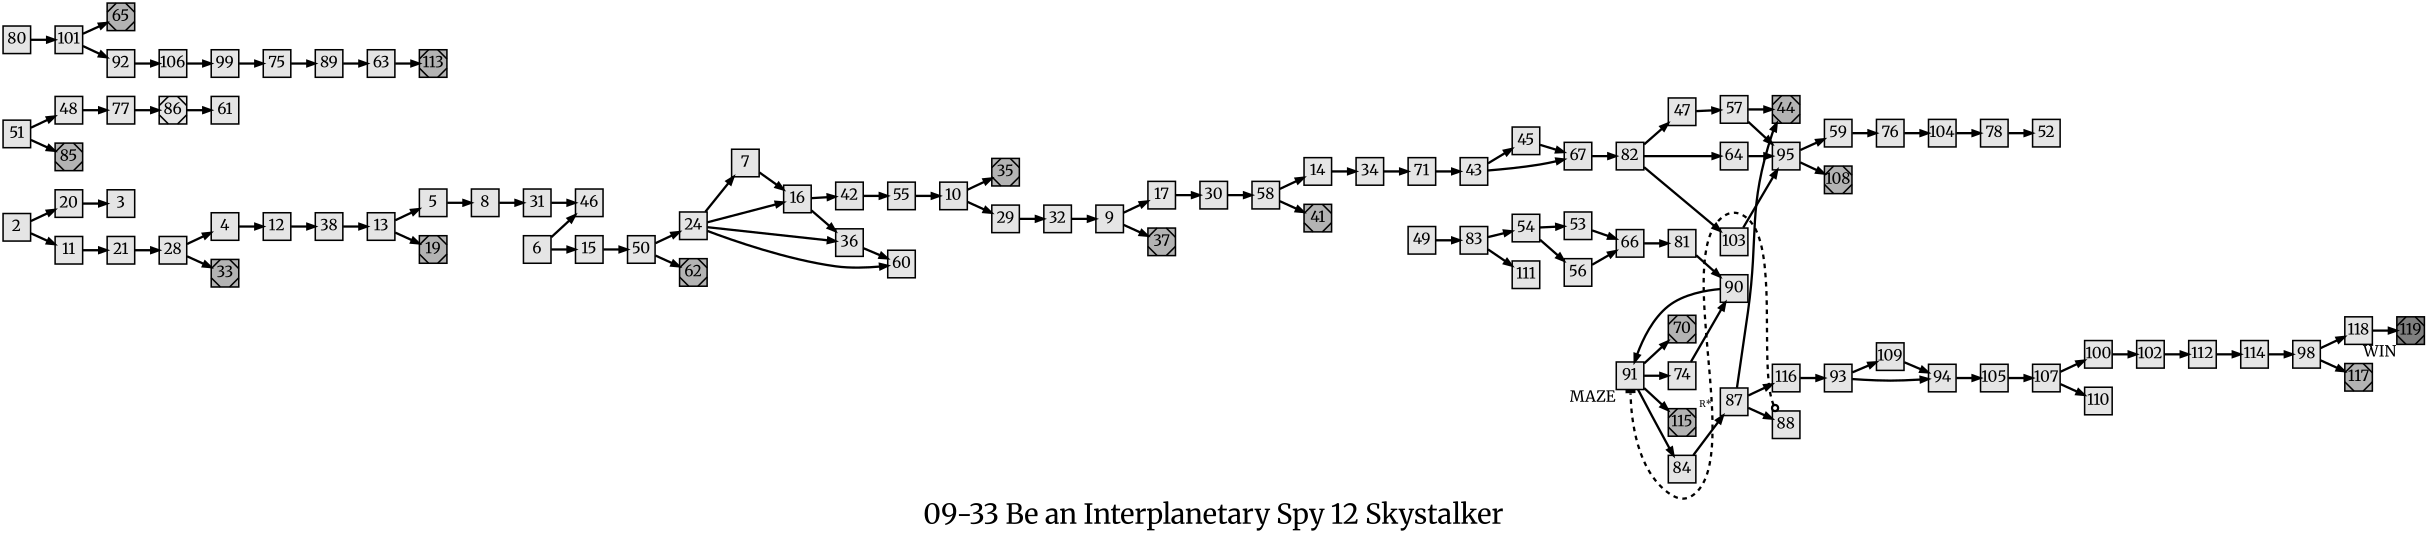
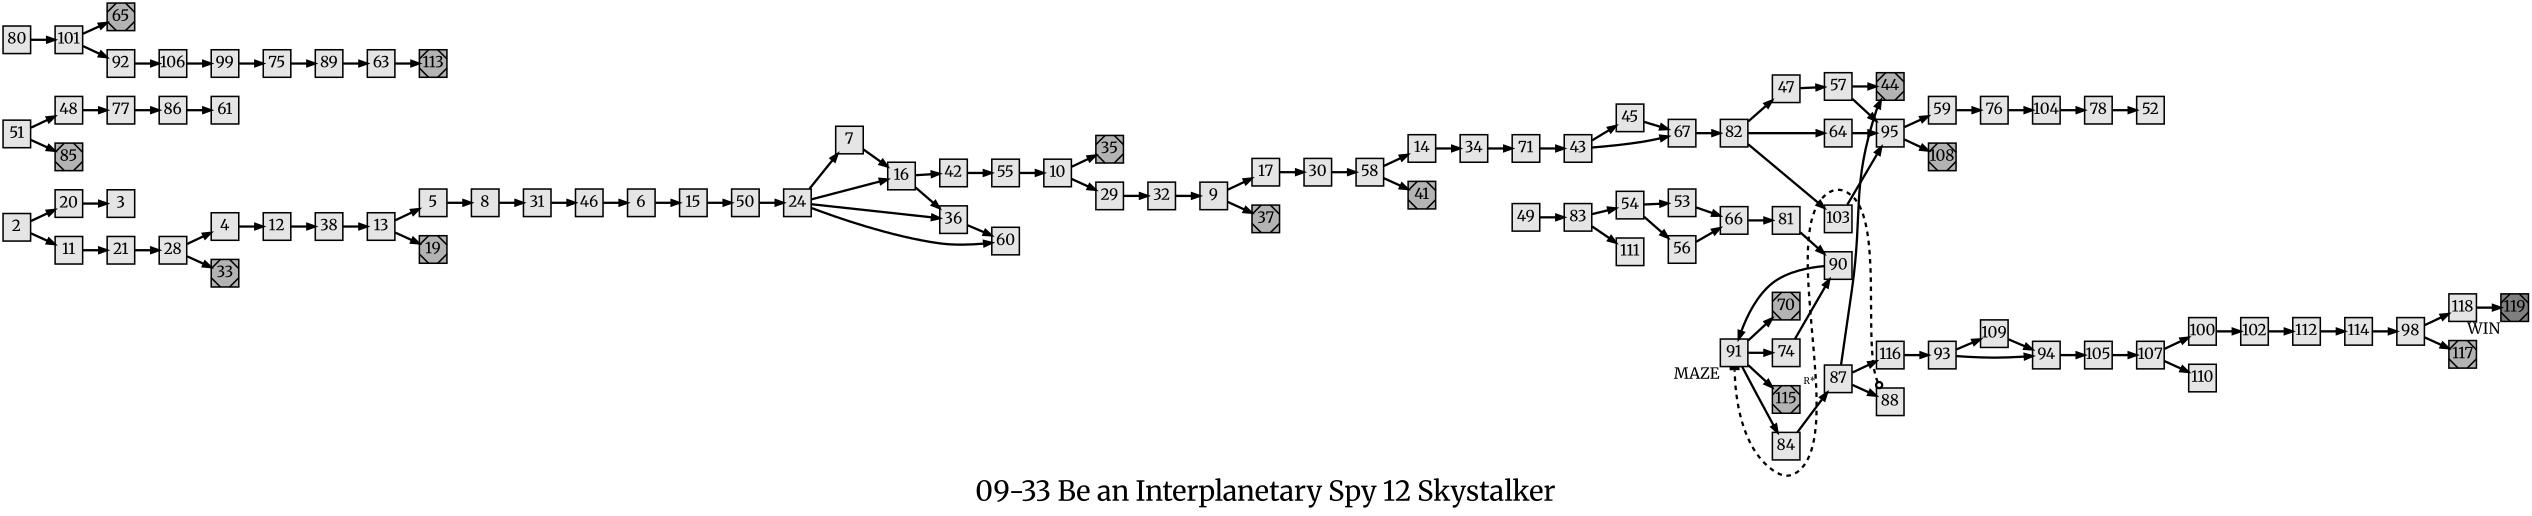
  digraph {
    fontname=Merriweather
    fontsize=36
    label="09-33 Be an Interplanetary Spy 12 Skystalker"
    nodesep=0.35
    ordering=out
    rankdir=LR
    ranksep=0.45
    node [fillcolor=grey90 fixedsize=true fontname=Merriweather fontsize=20 labelfloat=true margin="0,0" penwidth=2 regular=true shape=rect style=filled]
    edge [fontname=Merriweather fontsize=12 labelfloat=true penwidth=3]
    2
    20
    11
    3
    21
    28
    4
    12
    38
    13
    5
    8
    31
    46
    6
    15
    50
    24
-   62 [fillcolor=grey70 shape=Msquare]
    7
    16
    42
    36
    55
    60
    9
    17
    37 [fillcolor=grey70 shape=Msquare]
    30
    58
    35 [fillcolor=grey70 shape=Msquare]
    10
    29
    32
    33 [fillcolor=grey70 shape=Msquare]
    19 [fillcolor=grey70 shape=Msquare]
    14
    34
    71
    43
    41 [fillcolor=grey70 shape=Msquare]
    45
    67
    82
    47
    64
    103
    44 [fillcolor=grey70 shape=Msquare]
    57
    95
    59
    108 [fillcolor=grey70 shape=Msquare]
    48
    77
-   86 [shape=Msquare]
+   86
    61
    49
    83
    54
    111
    53
    56
    51
    85 [fillcolor=grey70 shape=Msquare]
    66
    81
    90
    76
    104
    78
    113 [fillcolor=grey70 shape=Msquare]
    63
    65 [fillcolor=grey70 shape=Msquare]
    91 [xlabel=MAZE]
    70 [fillcolor=grey70 shape=Msquare]
    74
    115 [fillcolor=grey70 shape=Msquare]
    84
    75
    89
    52
    80
    101
    92
    106
    87
    116
    88
    93
    109
    94
    99
    105
    107
    100
    110
    98
    118
    117 [fillcolor=grey70 shape=Msquare]
    119 [fillcolor=grey50 shape=Msquare xlabel=WIN]
    102
    112
    114
    2 -> 20
    2 -> 11
    20 -> 3
    11 -> 21
    21 -> 28
    28 -> 4
    28 -> 33
    4 -> 12
    12 -> 38
    38 -> 13
    13 -> 5
    13 -> 19
    5 -> 8
    8 -> 31
    31 -> 46
-   6 -> 46
+   46 -> 6
    6 -> 15
    15 -> 50
    50 -> 24
-   50 -> 62
    24 -> 7
    24 -> 16
    24 -> 36
    24 -> 60
    7 -> 16
    16 -> 42
    16 -> 36
    42 -> 55
    36 -> 60
    55 -> 10
    9 -> 17
    9 -> 37
    17 -> 30
    30 -> 58
    58 -> 14
    58 -> 41
    10 -> 35
    10 -> 29
    29 -> 32
    32 -> 9
    14 -> 34
    34 -> 71
    71 -> 43
    43 -> 45
    43 -> 67
    45 -> 67
    67 -> 82
    82 -> 47
    82 -> 64
    82 -> 103
    47 -> 57
    64 -> 95
    103 -> 95
    57 -> 44
    57 -> 95
    95 -> 59
    95 -> 108
    59 -> 76
    48 -> 77
    77 -> 86
    86 -> 61
    49 -> 83
    83 -> 54
    83 -> 111
    54 -> 53
    54 -> 56
    53 -> 66
    56 -> 66
    51 -> 48
    51 -> 85
    66 -> 81
    81 -> 90
    90 -> 91
    76 -> 104
    104 -> 78
    78 -> 52
    63 -> 113
    91 -> 70
    91 -> 74
    91 -> 115
    91 -> 84
    74 -> 90
    84 -> 87
    75 -> 89
    89 -> 63
    80 -> 101
    101 -> 65
    101 -> 92
    92 -> 106
    106 -> 99
    87 -> 44
    87 -> 116
    87 -> 88
    116 -> 93
    88 -> 91 [arrowhead=tee arrowtail=odot constraint=false dir=both style=dashed xlabel="R*"]
    93 -> 109
    93 -> 94
    109 -> 94
    94 -> 105
    99 -> 75
    105 -> 107
    107 -> 100
    107 -> 110
    100 -> 102
    98 -> 118
    98 -> 117
    118 -> 119
    102 -> 112
    112 -> 114
    114 -> 98
  }
